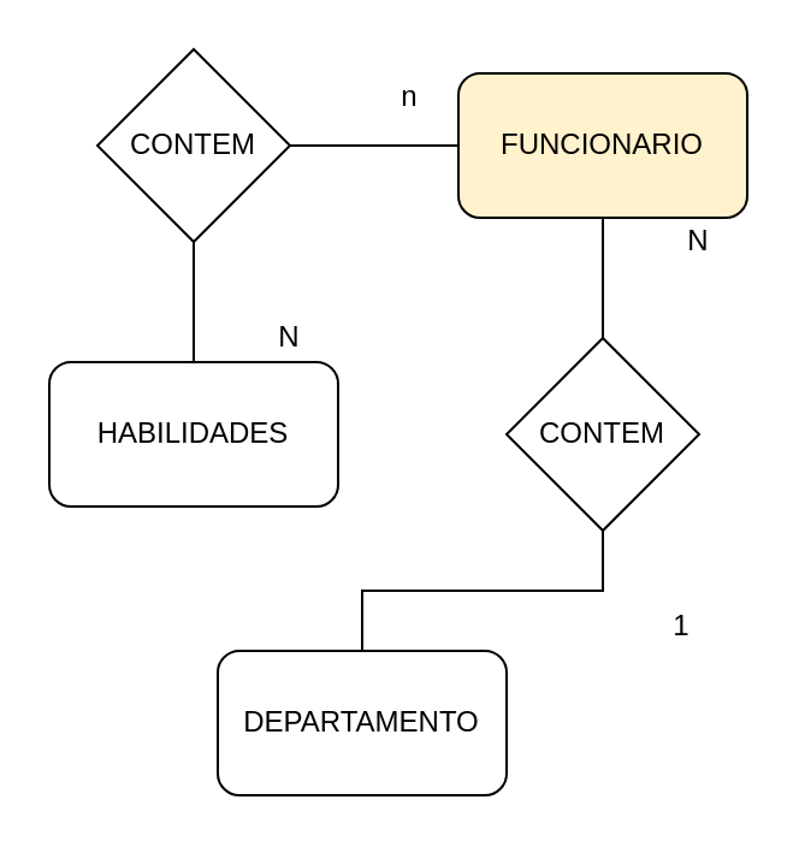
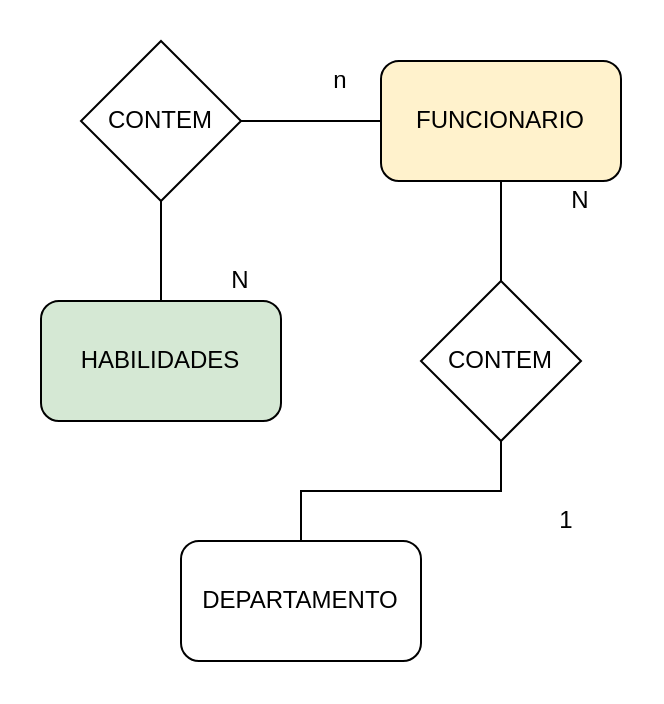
  <mxCell id="0" />
  <mxCell id="1" parent="0" />
  <mxCell id="2" style="edgeStyle=orthogonalEdgeStyle;rounded=0;orthogonalLoop=1;jettySize=auto;html=1;endArrow=none;endFill=0;" edge="1" parent="1" source="4" target="6"><mxGeometry relative="1" as="geometry" /></mxCell>
  <mxCell id="3" style="edgeStyle=orthogonalEdgeStyle;rounded=0;orthogonalLoop=1;jettySize=auto;html=1;endArrow=none;endFill=0;" edge="1" parent="1" source="4" target="11"><mxGeometry relative="1" as="geometry" /></mxCell>
  <mxCell id="4" value="FUNCIONARIO" style="rounded=1;whiteSpace=wrap;html=1;fillColor=#fff2cc;" vertex="1" parent="1"><mxGeometry x="190" y="30" width="120" height="60" as="geometry" /></mxCell>
  <mxCell id="5" style="edgeStyle=orthogonalEdgeStyle;rounded=0;orthogonalLoop=1;jettySize=auto;html=1;endArrow=none;endFill=0;" edge="1" parent="1" source="6" target="7"><mxGeometry relative="1" as="geometry" /></mxCell>
  <mxCell id="6" value="CONTEM" style="rhombus;whiteSpace=wrap;html=1;" vertex="1" parent="1"><mxGeometry x="210" y="140" width="80" height="80" as="geometry" /></mxCell>
  <mxCell id="7" value="DEPARTAMENTO" style="rounded=1;whiteSpace=wrap;html=1;" vertex="1" parent="1"><mxGeometry x="90" y="270" width="120" height="60" as="geometry" /></mxCell>
  <mxCell id="8" value="1" style="text;html=1;strokeColor=none;fillColor=none;align=center;verticalAlign=middle;whiteSpace=wrap;rounded=0;" vertex="1" parent="1"><mxGeometry x="263" y="250" width="40" height="20" as="geometry" /></mxCell>
  <mxCell id="9" value="N" style="text;html=1;strokeColor=none;fillColor=none;align=center;verticalAlign=middle;whiteSpace=wrap;rounded=0;" vertex="1" parent="1"><mxGeometry x="270" y="90" width="40" height="20" as="geometry" /></mxCell>
  <mxCell id="10" style="edgeStyle=orthogonalEdgeStyle;rounded=0;orthogonalLoop=1;jettySize=auto;html=1;entryX=0.5;entryY=0;entryDx=0;entryDy=0;endArrow=none;endFill=0;" edge="1" parent="1" source="11" target="12"><mxGeometry relative="1" as="geometry" /></mxCell>
  <mxCell id="11" value="CONTEM" style="rhombus;whiteSpace=wrap;html=1;" vertex="1" parent="1"><mxGeometry x="40" y="20" width="80" height="80" as="geometry" /></mxCell>
- <mxCell id="12" value="HABILIDADES" style="rounded=1;whiteSpace=wrap;html=1;" vertex="1" parent="1"><mxGeometry x="20" y="150" width="120" height="60" as="geometry" /></mxCell>
+ <mxCell id="12" value="HABILIDADES" style="rounded=1;whiteSpace=wrap;html=1;fillColor=#d5e8d4;" vertex="1" parent="1"><mxGeometry x="20" y="150" width="120" height="60" as="geometry" /></mxCell>
  <mxCell id="13" value="n" style="text;html=1;strokeColor=none;fillColor=none;align=center;verticalAlign=middle;whiteSpace=wrap;rounded=0;" vertex="1" parent="1"><mxGeometry x="150" y="30" width="40" height="20" as="geometry" /></mxCell>
  <mxCell id="14" value="N" style="text;html=1;strokeColor=none;fillColor=none;align=center;verticalAlign=middle;whiteSpace=wrap;rounded=0;" vertex="1" parent="1"><mxGeometry x="100" y="130" width="40" height="20" as="geometry" /></mxCell>
